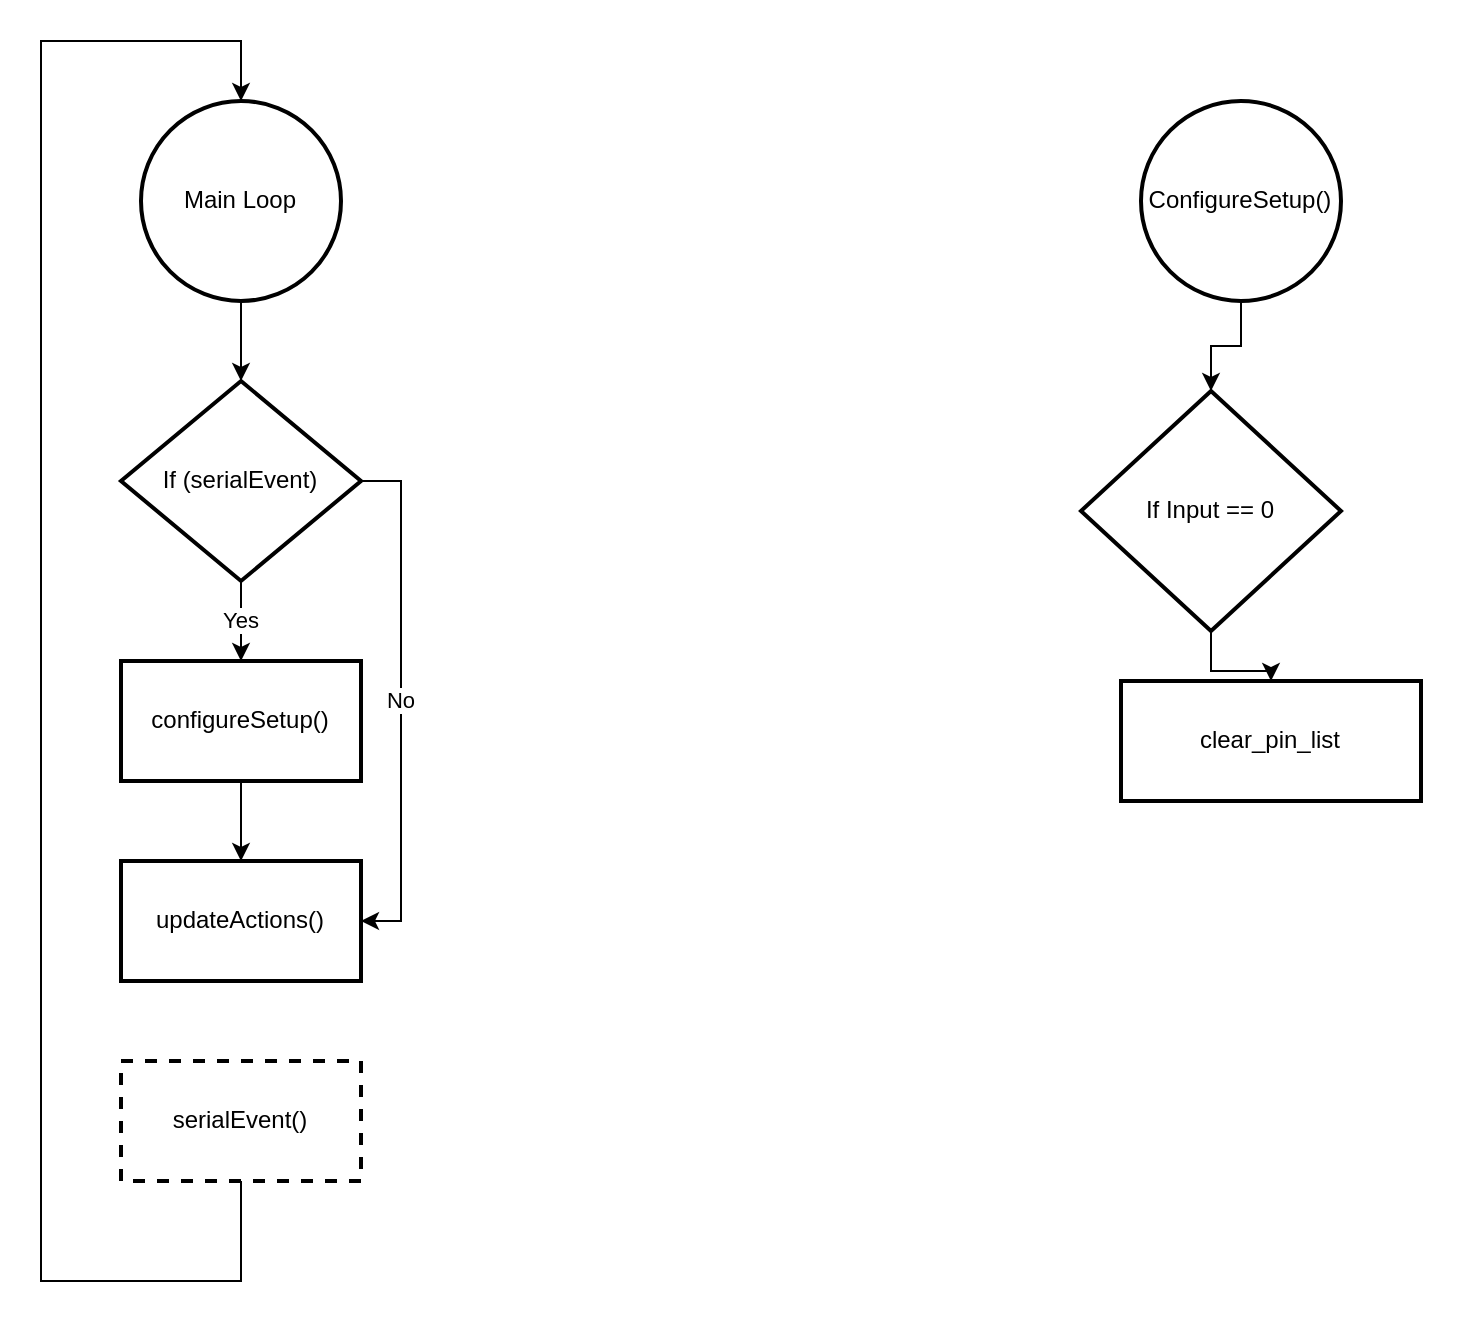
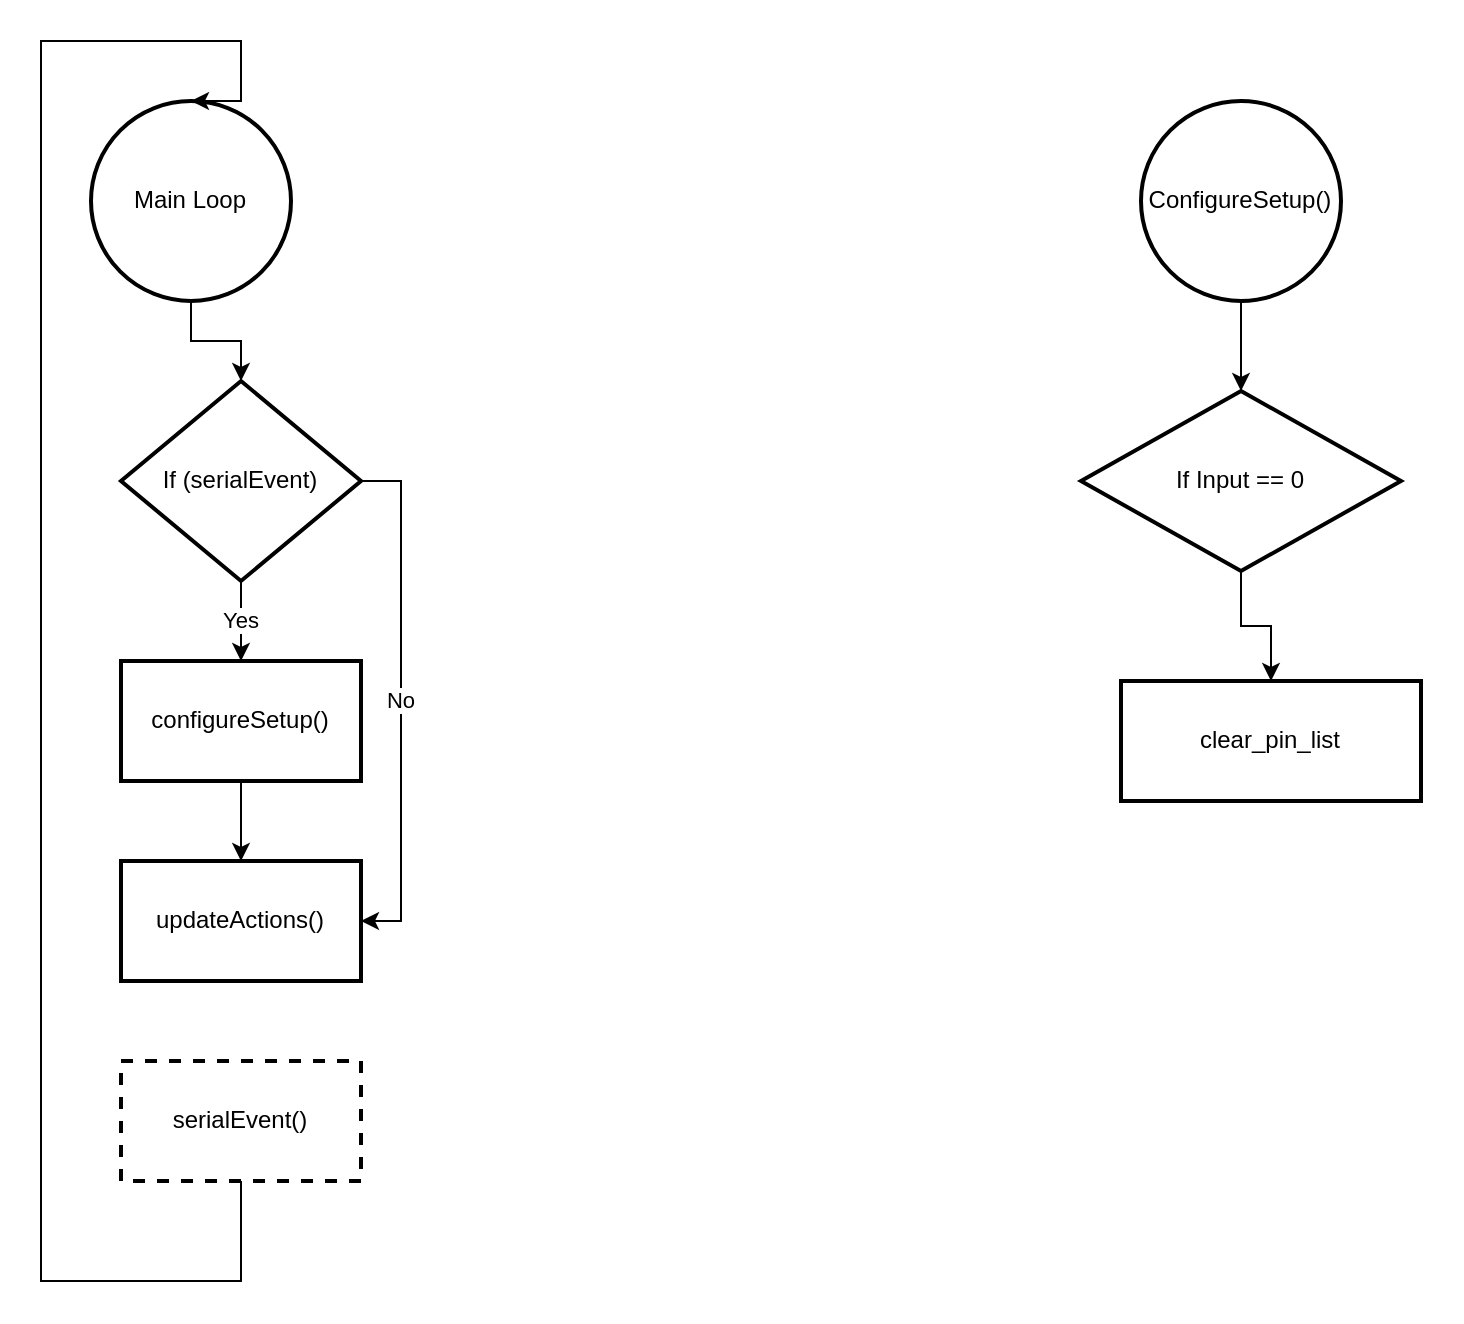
  <mxCell id="0" />
  <mxCell id="1" parent="0" />
  <mxCell id="2" value="" style="edgeStyle=orthogonalEdgeStyle;rounded=0;orthogonalLoop=1;jettySize=auto;html=1;" edge="1" parent="1" source="3" target="6"><mxGeometry relative="1" as="geometry" /></mxCell>
- <mxCell id="3" value="Main Loop" style="strokeWidth=2;html=1;shape=mxgraph.flowchart.start_2;whiteSpace=wrap;" vertex="1" parent="1"><mxGeometry x="70" y="50" width="100" height="100" as="geometry" /></mxCell>
+ <mxCell id="3" value="Main Loop" style="strokeWidth=2;html=1;shape=mxgraph.flowchart.start_2;whiteSpace=wrap;" vertex="1" parent="1"><mxGeometry x="45" y="50" width="100" height="100" as="geometry" /></mxCell>
  <mxCell id="4" value="Yes" style="edgeStyle=orthogonalEdgeStyle;rounded=0;orthogonalLoop=1;jettySize=auto;html=1;" edge="1" parent="1" source="6" target="8"><mxGeometry relative="1" as="geometry" /></mxCell>
  <mxCell id="5" value="No" style="edgeStyle=orthogonalEdgeStyle;rounded=0;orthogonalLoop=1;jettySize=auto;html=1;entryX=1;entryY=0.5;entryDx=0;entryDy=0;" edge="1" parent="1" source="6" target="10"><mxGeometry relative="1" as="geometry"><mxPoint x="260" y="330" as="targetPoint" /><Array as="points"><mxPoint x="200" y="240" /><mxPoint x="200" y="460" /></Array></mxGeometry></mxCell>
  <mxCell id="6" value="If (serialEvent)" style="rhombus;whiteSpace=wrap;html=1;strokeWidth=2;" vertex="1" parent="1"><mxGeometry x="60" y="190" width="120" height="100" as="geometry" /></mxCell>
  <mxCell id="7" value="" style="edgeStyle=orthogonalEdgeStyle;rounded=0;orthogonalLoop=1;jettySize=auto;html=1;" edge="1" parent="1" source="8" target="10"><mxGeometry relative="1" as="geometry" /></mxCell>
  <mxCell id="8" value="configureSetup()" style="whiteSpace=wrap;html=1;strokeWidth=2;" vertex="1" parent="1"><mxGeometry x="60" y="330" width="120" height="60" as="geometry" /></mxCell>
  <mxCell id="9" style="edgeStyle=orthogonalEdgeStyle;rounded=0;orthogonalLoop=1;jettySize=auto;html=1;entryX=0.5;entryY=0;entryDx=0;entryDy=0;entryPerimeter=0;exitX=0.5;exitY=1;exitDx=0;exitDy=0;" edge="1" parent="1" source="11" target="3"><mxGeometry relative="1" as="geometry"><mxPoint x="10" y="20" as="targetPoint" /><mxPoint x="120" y="590" as="sourcePoint" /><Array as="points"><mxPoint x="120" y="640" /><mxPoint x="20" y="640" /><mxPoint x="20" y="20" /><mxPoint x="120" y="20" /></Array></mxGeometry></mxCell>
  <mxCell id="10" value="updateActions()" style="whiteSpace=wrap;html=1;strokeWidth=2;" vertex="1" parent="1"><mxGeometry x="60" y="430" width="120" height="60" as="geometry" /></mxCell>
  <mxCell id="11" value="serialEvent()" style="whiteSpace=wrap;html=1;strokeWidth=2;dashed=1;" vertex="1" parent="1"><mxGeometry x="60" y="530" width="120" height="60" as="geometry" /></mxCell>
  <mxCell id="12" value="" style="edgeStyle=orthogonalEdgeStyle;rounded=0;orthogonalLoop=1;jettySize=auto;html=1;" edge="1" parent="1" source="13" target="15"><mxGeometry relative="1" as="geometry" /></mxCell>
  <mxCell id="13" value="ConfigureSetup()" style="strokeWidth=2;html=1;shape=mxgraph.flowchart.start_2;whiteSpace=wrap;" vertex="1" parent="1"><mxGeometry x="570" y="50" width="100" height="100" as="geometry" /></mxCell>
  <mxCell id="14" value="" style="edgeStyle=orthogonalEdgeStyle;rounded=0;orthogonalLoop=1;jettySize=auto;html=1;" edge="1" parent="1" source="15" target="16"><mxGeometry relative="1" as="geometry" /></mxCell>
- <mxCell id="15" value="If Input == 0" style="rhombus;whiteSpace=wrap;html=1;strokeWidth=2;" vertex="1" parent="1"><mxGeometry x="540" y="195" width="130" height="120" as="geometry" /></mxCell>
+ <mxCell id="15" value="If Input == 0" style="rhombus;whiteSpace=wrap;html=1;strokeWidth=2;" vertex="1" parent="1"><mxGeometry x="540" y="195" width="160" height="90" as="geometry" /></mxCell>
  <mxCell id="16" value="clear_pin_list" style="whiteSpace=wrap;html=1;strokeWidth=2;" vertex="1" parent="1"><mxGeometry x="560" y="340" width="150" height="60" as="geometry" /></mxCell>
